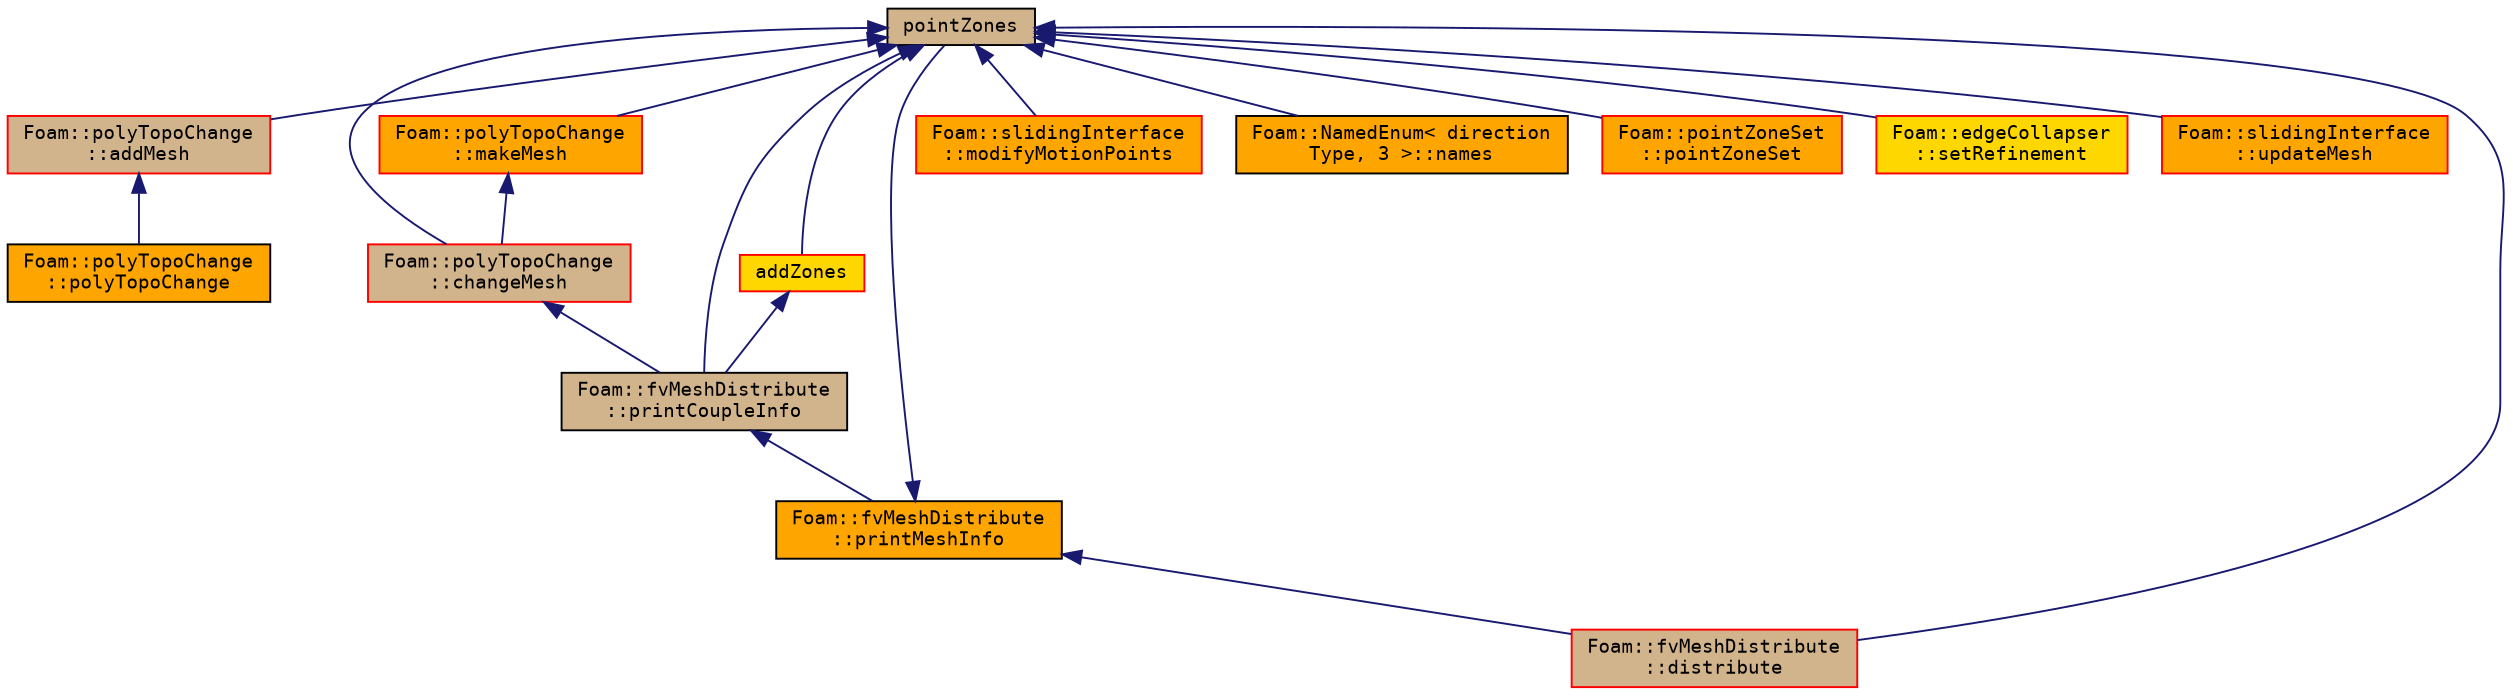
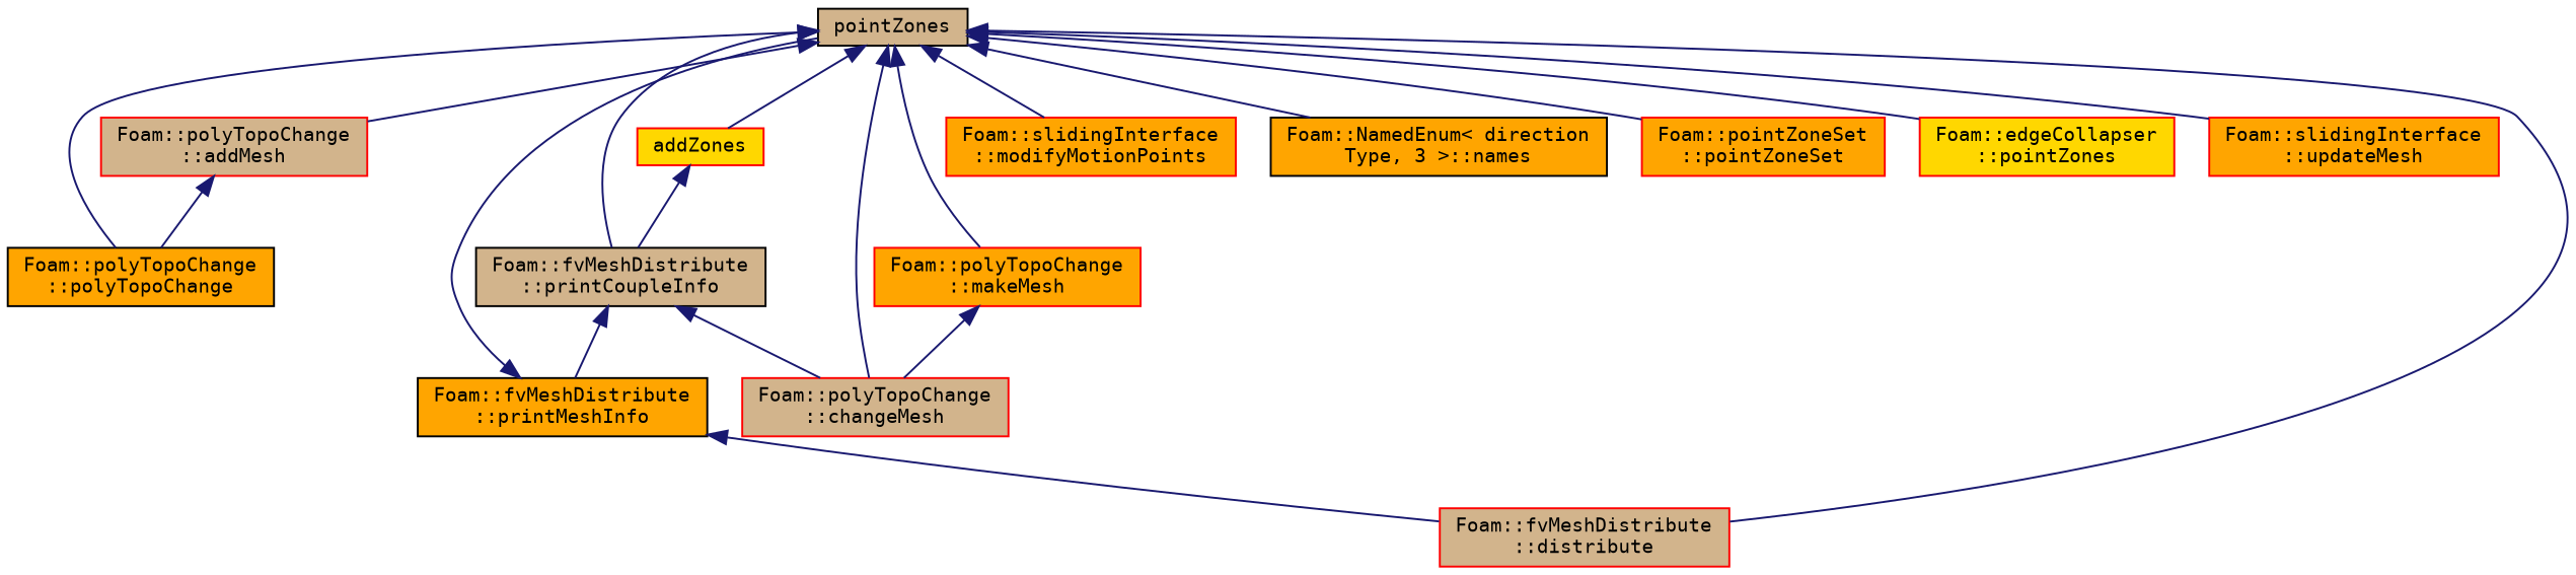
  digraph {
    fontname="DejaVu Sans Mono"
    rankdir=TB
    node [color=red fillcolor=orange fontname="DejaVu Sans Mono" fontsize=10 shape=record style=filled]
    edge [color=midnightblue dir=back fontname="DejaVu Sans Mono" fontsize=10 labelfontname=Helvetica labelfontsize=10 style=solid]
    n1 [color=black fillcolor=tan fontcolor=black height=0.2 label=pointZones width=0.4]
    n2 [fillcolor=tan height=0.2 label="Foam::polyTopoChange\l::addMesh" width=0.4]
    n3 [color=black height=0.2 label="Foam::polyTopoChange\l::polyTopoChange" width=0.4]
    n4 [fillcolor=gold height=0.2 label=addZones width=0.4]
    n5 [color=black fillcolor=tan height=0.2 label="Foam::fvMeshDistribute\l::printCoupleInfo" width=0.4]
    n6 [fillcolor=tan height=0.2 label="Foam::fvMeshDistribute\l::distribute" width=0.4]
    n7 [height=0.2 label="Foam::polyTopoChange\l::makeMesh" width=0.4]
    n8 [fillcolor=tan height=0.2 label="Foam::polyTopoChange\l::changeMesh" width=0.4]
    n9 [height=0.2 label="Foam::slidingInterface\l::modifyMotionPoints" width=0.4]
    n10 [color=black height=0.2 label="Foam::NamedEnum\< direction\lType, 3 \>::names" width=0.4]
    n11 [height=0.2 label="Foam::pointZoneSet\l::pointZoneSet" width=0.4]
-   n12 [fillcolor=gold height=0.2 label="Foam::edgeCollapser\l::setRefinement" width=0.4]
+   n12 [fillcolor=gold height=0.2 label="Foam::edgeCollapser\l::pointZones" width=0.4]
    n13 [height=0.2 label="Foam::slidingInterface\l::updateMesh" width=0.4]
    n14 [color=black height=0.2 label="Foam::fvMeshDistribute\l::printMeshInfo" width=0.4]
    n1 -> n2
+   n1 -> n3
    n1 -> n4
    n1 -> n5
    n1 -> n6
    n1 -> n7
    n1 -> n8
    n1 -> n9
    n1 -> n10
    n1 -> n11
    n1 -> n12
    n1 -> n13
    n2 -> n3
    n4 -> n5
    n5 -> n14
    n7 -> n8
-   n8 -> n5
+   n5 -> n8
    n14 -> n1
    n14 -> n6
  }
